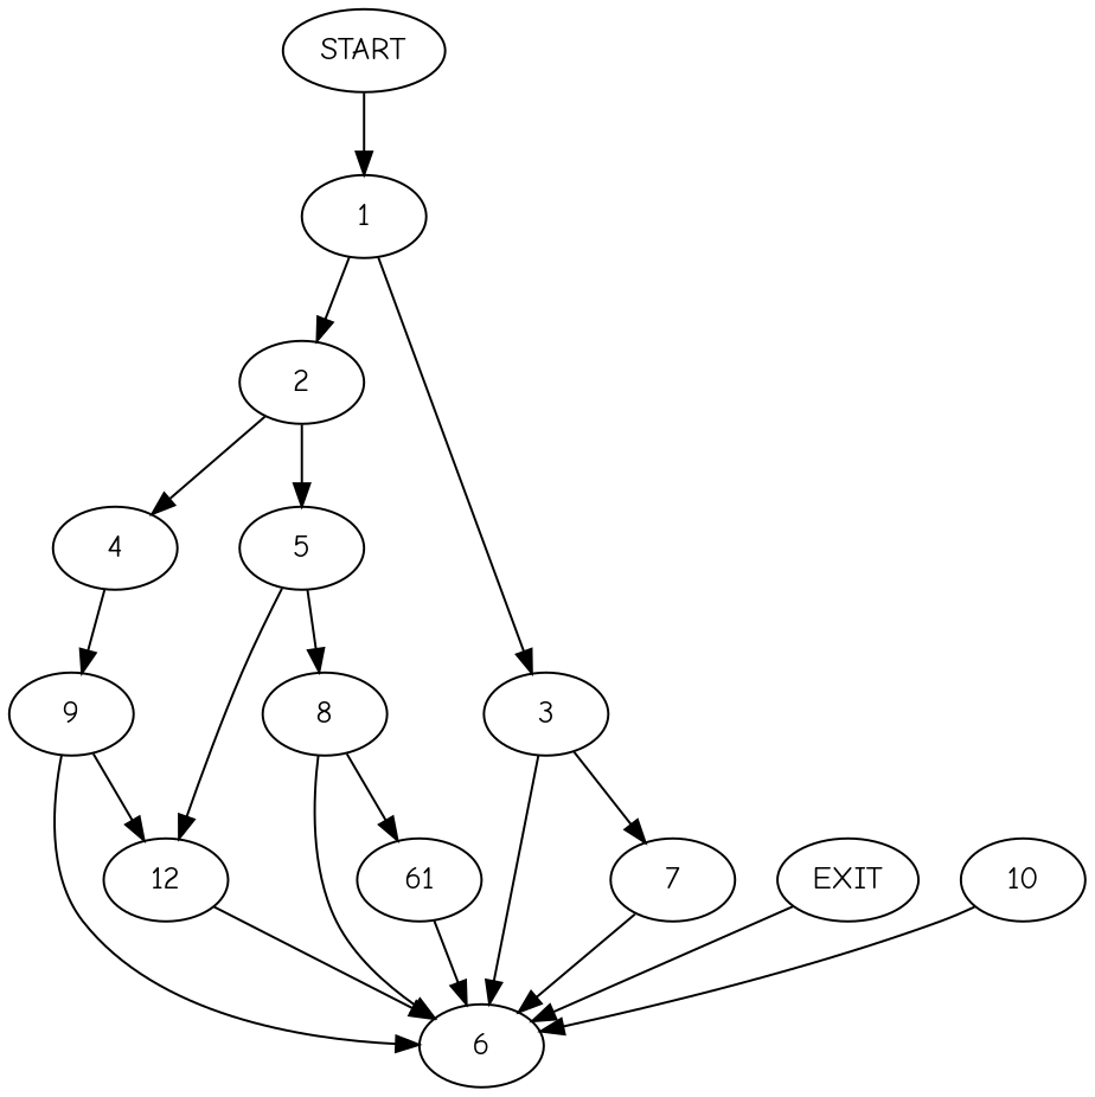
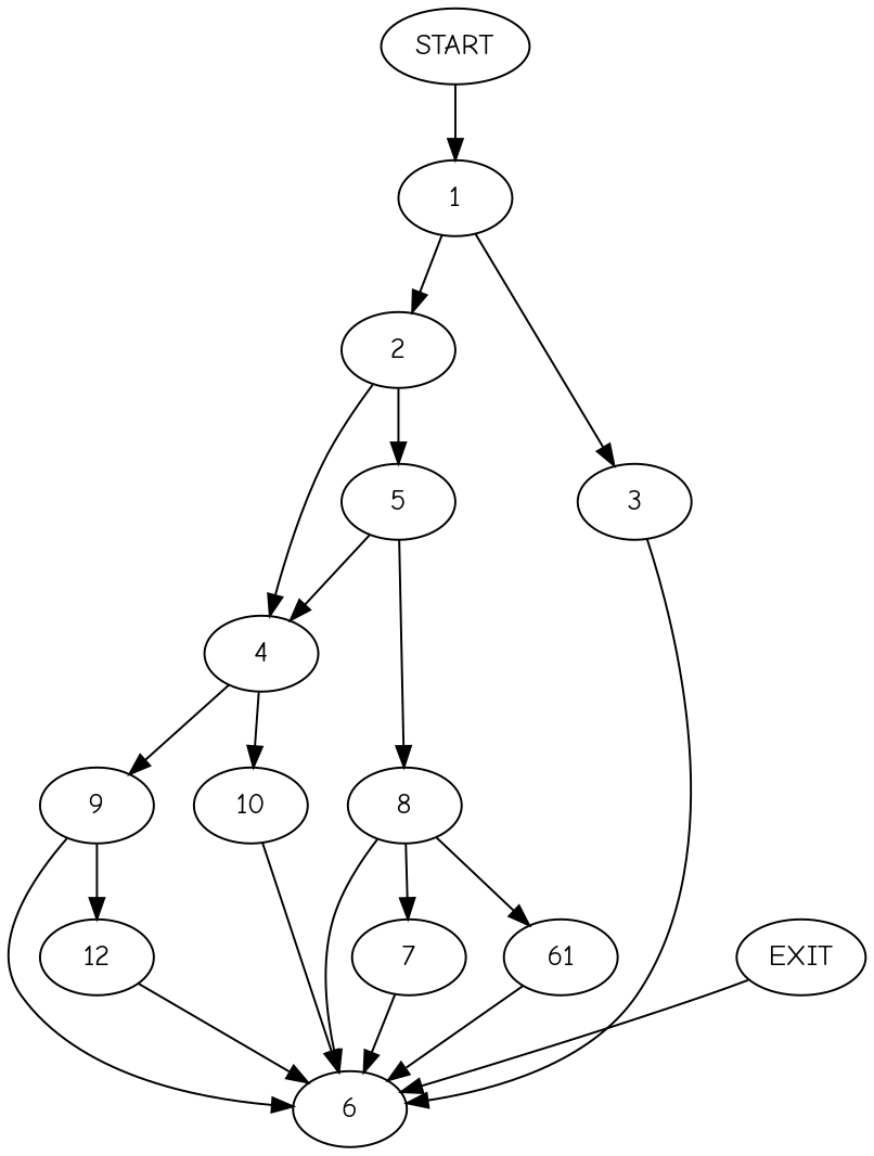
  digraph {
    fontname="Comic Neue"
    node [fontname="Comic Neue"]
    edge [fontname="Comic Neue"]
    n1 [label=START]
    1
    2
    3
    n5 [label=EXIT]
    6
    4
    5
    7
    9
    10
    8
    12
    n14 [label=61]
    n1 -> 1
    1 -> 2
    1 -> 3
    2 -> 4
    2 -> 5
    3 -> 6
-   3 -> 7
+   8 -> 7
    n5 -> 6
    4 -> 9
-   5 -> 12
+   4 -> 10
+   5 -> 4
    5 -> 8
    7 -> 6
    9 -> 6
    9 -> 12
    10 -> 6
    8 -> 6
    8 -> n14
    12 -> 6
    n14 -> 6
  }
